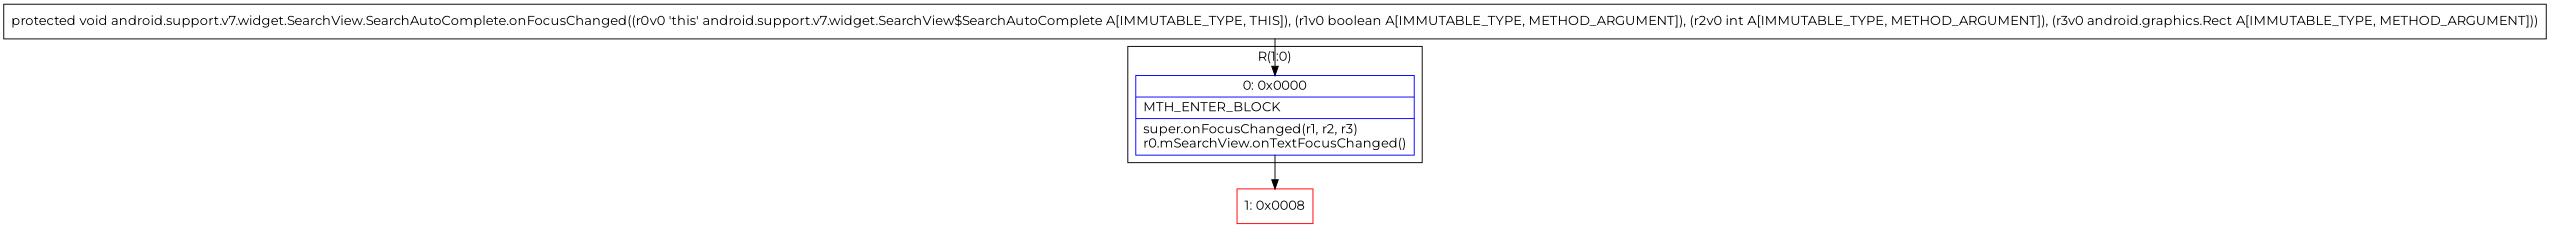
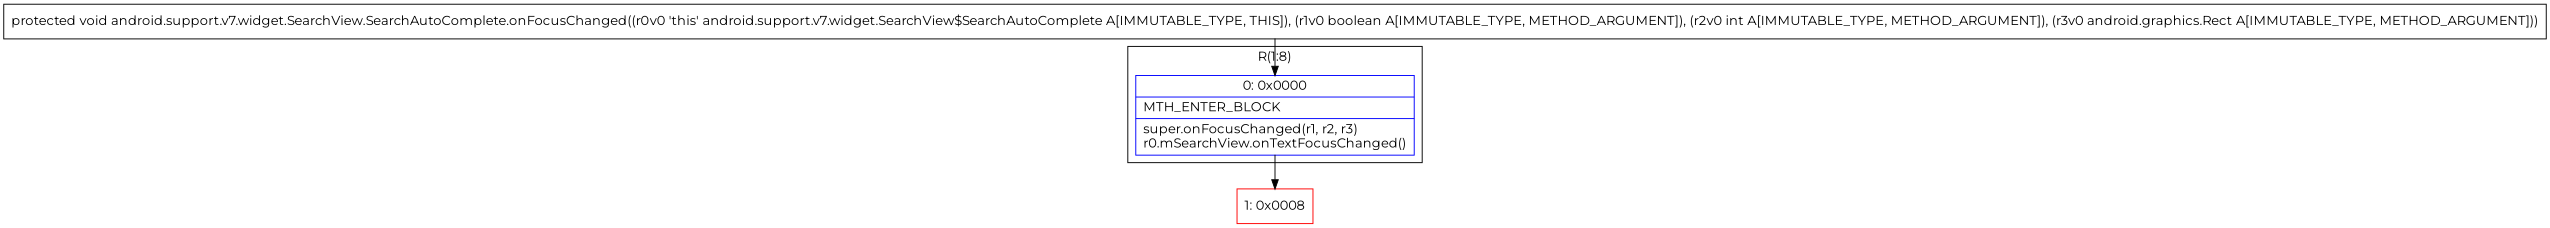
  digraph {
    fontname=Montserrat
    node [shape=record fontname=Montserrat]
    edge [fontname=Montserrat]
    n1 [color=blue label="{0\:\ 0x0000|MTH_ENTER_BLOCK\l|super.onFocusChanged(r1, r2, r3)\lr0.mSearchView.onTextFocusChanged()\l}"]
    n2 [color=red label="{1\:\ 0x0008}"]
    n3 [label="{protected void android.support.v7.widget.SearchView.SearchAutoComplete.onFocusChanged((r0v0 'this' android.support.v7.widget.SearchView$SearchAutoComplete A[IMMUTABLE_TYPE, THIS]), (r1v0 boolean A[IMMUTABLE_TYPE, METHOD_ARGUMENT]), (r2v0 int A[IMMUTABLE_TYPE, METHOD_ARGUMENT]), (r3v0 android.graphics.Rect A[IMMUTABLE_TYPE, METHOD_ARGUMENT])) }"]
    subgraph cluster_1 {
-     label="R(1:0)"
+     label="R(1:8)"
      n1
    }
    n1 -> n2
    n3 -> n1
  }
